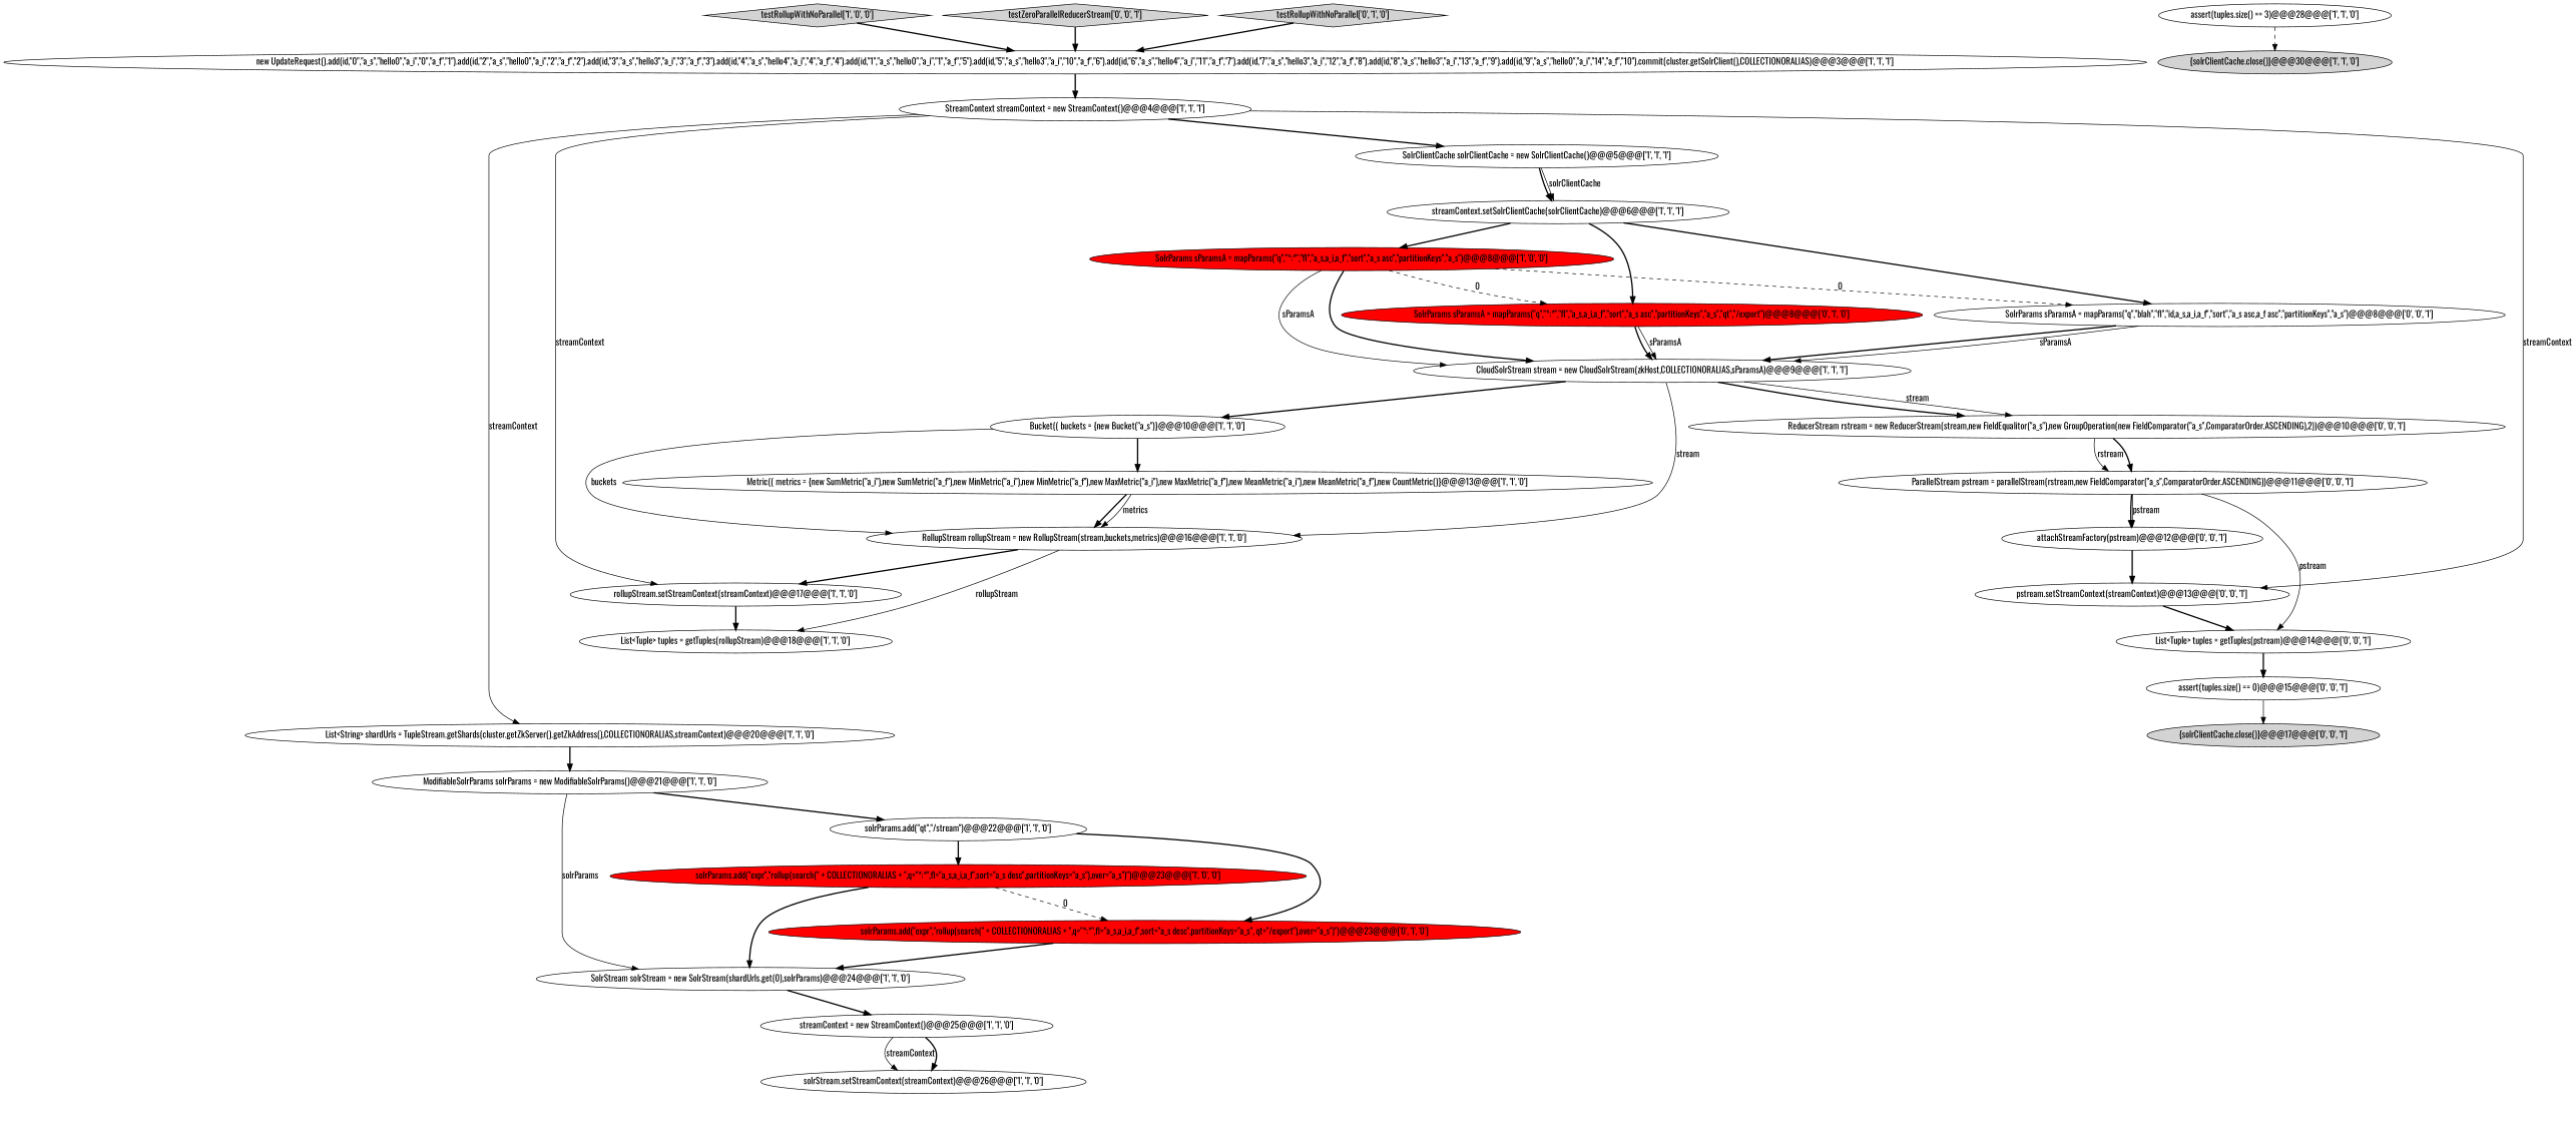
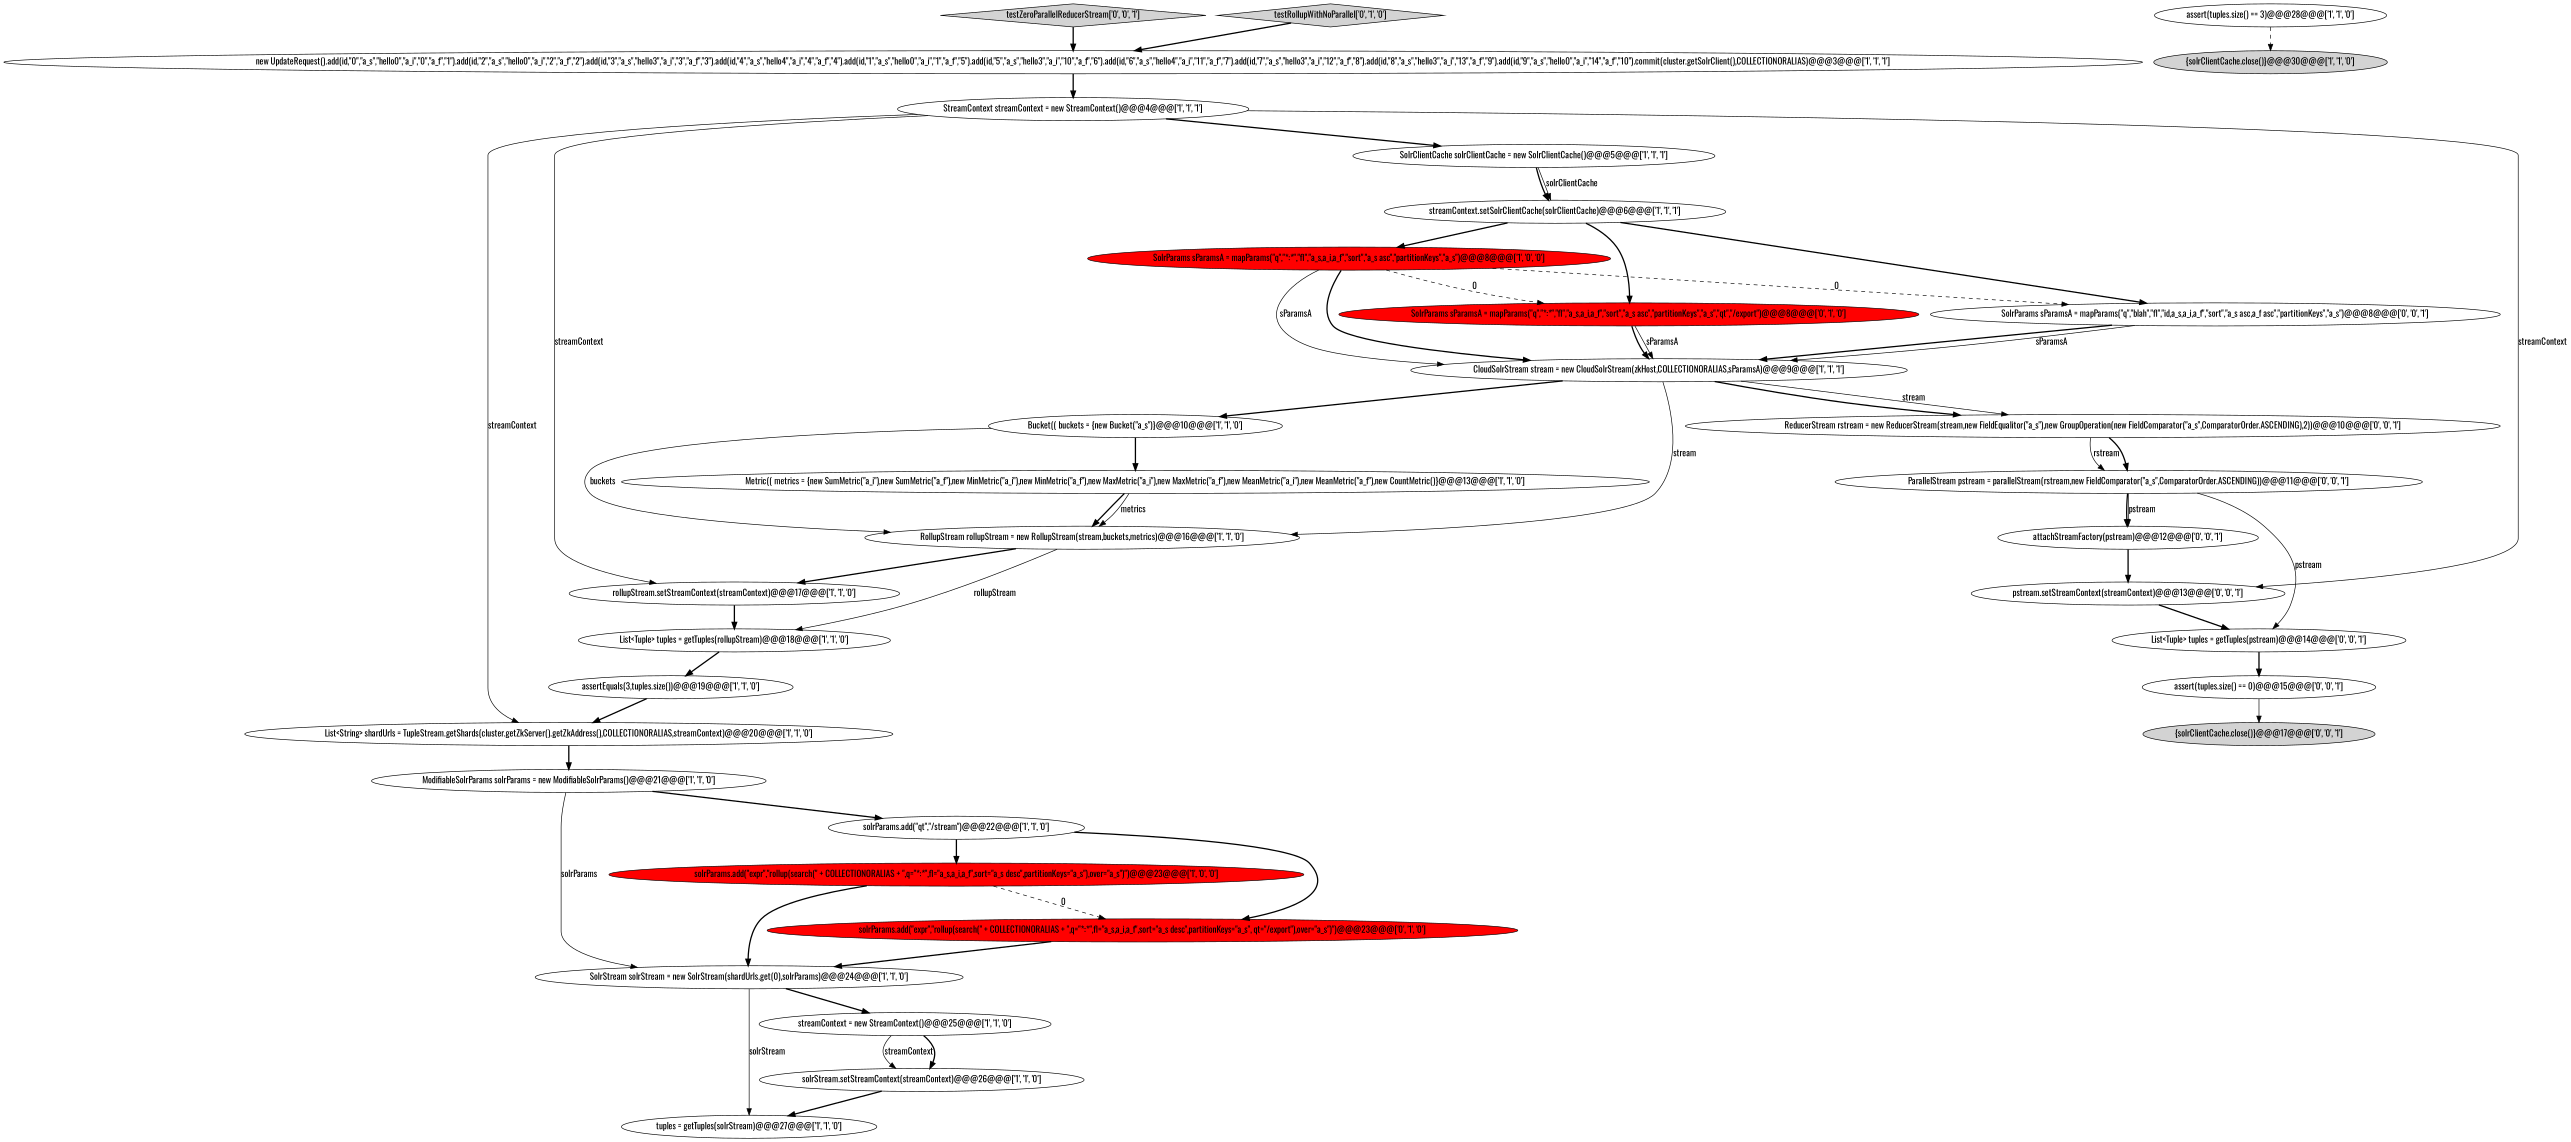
  digraph {
    fontname=Oswald
    node [fillcolor=white fontname=Oswald shape=ellipse style=filled]
    edge [fontname=Oswald style=bold]
    n1 [label="new UpdateRequest().add(id,\"0\",\"a_s\",\"hello0\",\"a_i\",\"0\",\"a_f\",\"1\").add(id,\"2\",\"a_s\",\"hello0\",\"a_i\",\"2\",\"a_f\",\"2\").add(id,\"3\",\"a_s\",\"hello3\",\"a_i\",\"3\",\"a_f\",\"3\").add(id,\"4\",\"a_s\",\"hello4\",\"a_i\",\"4\",\"a_f\",\"4\").add(id,\"1\",\"a_s\",\"hello0\",\"a_i\",\"1\",\"a_f\",\"5\").add(id,\"5\",\"a_s\",\"hello3\",\"a_i\",\"10\",\"a_f\",\"6\").add(id,\"6\",\"a_s\",\"hello4\",\"a_i\",\"11\",\"a_f\",\"7\").add(id,\"7\",\"a_s\",\"hello3\",\"a_i\",\"12\",\"a_f\",\"8\").add(id,\"8\",\"a_s\",\"hello3\",\"a_i\",\"13\",\"a_f\",\"9\").add(id,\"9\",\"a_s\",\"hello0\",\"a_i\",\"14\",\"a_f\",\"10\").commit(cluster.getSolrClient(),COLLECTIONORALIAS)@@@3@@@['1', '1', '1']"]
    n2 [label="StreamContext streamContext = new StreamContext()@@@4@@@['1', '1', '1']"]
    n3 [label="rollupStream.setStreamContext(streamContext)@@@17@@@['1', '1', '0']"]
    n4 [label="SolrClientCache solrClientCache = new SolrClientCache()@@@5@@@['1', '1', '1']"]
    n5 [label="pstream.setStreamContext(streamContext)@@@13@@@['0', '0', '1']"]
    n6 [label="List<String> shardUrls = TupleStream.getShards(cluster.getZkServer().getZkAddress(),COLLECTIONORALIAS,streamContext)@@@20@@@['1', '1', '0']"]
    n7 [label="List<Tuple> tuples = getTuples(rollupStream)@@@18@@@['1', '1', '0']"]
    n8 [label="streamContext.setSolrClientCache(solrClientCache)@@@6@@@['1', '1', '1']"]
    n9 [label="List<Tuple> tuples = getTuples(pstream)@@@14@@@['0', '0', '1']"]
    n10 [label="ModifiableSolrParams solrParams = new ModifiableSolrParams()@@@21@@@['1', '1', '0']"]
    n11 [label="ReducerStream rstream = new ReducerStream(stream,new FieldEqualitor(\"a_s\"),new GroupOperation(new FieldComparator(\"a_s\",ComparatorOrder.ASCENDING),2))@@@10@@@['0', '0', '1']"]
    n12 [label="ParallelStream pstream = parallelStream(rstream,new FieldComparator(\"a_s\",ComparatorOrder.ASCENDING))@@@11@@@['0', '0', '1']"]
    n13 [label="attachStreamFactory(pstream)@@@12@@@['0', '0', '1']"]
    n14 [label="SolrParams sParamsA = mapParams(\"q\",\"blah\",\"fl\",\"id,a_s,a_i,a_f\",\"sort\",\"a_s asc,a_f asc\",\"partitionKeys\",\"a_s\")@@@8@@@['0', '0', '1']"]
    n15 [label="CloudSolrStream stream = new CloudSolrStream(zkHost,COLLECTIONORALIAS,sParamsA)@@@9@@@['1', '1', '1']"]
    n16 [label="RollupStream rollupStream = new RollupStream(stream,buckets,metrics)@@@16@@@['1', '1', '0']"]
    n17 [label="Bucket(( buckets = {new Bucket(\"a_s\")}@@@10@@@['1', '1', '0']"]
+   n18 [label="assertEquals(3,tuples.size())@@@19@@@['1', '1', '0']"]
    n19 [fillcolor=red label="SolrParams sParamsA = mapParams(\"q\",\"*:*\",\"fl\",\"a_s,a_i,a_f\",\"sort\",\"a_s asc\",\"partitionKeys\",\"a_s\",\"qt\",\"/export\")@@@8@@@['0', '1', '0']"]
    n20 [fillcolor=red label="SolrParams sParamsA = mapParams(\"q\",\"*:*\",\"fl\",\"a_s,a_i,a_f\",\"sort\",\"a_s asc\",\"partitionKeys\",\"a_s\")@@@8@@@['1', '0', '0']"]
    n21 [label="assert(tuples.size() == 0)@@@15@@@['0', '0', '1']"]
    n22 [fillcolor=lightgray label="{solrClientCache.close()}@@@17@@@['0', '0', '1']"]
-   n23 [fillcolor=lightgray label="testRollupWithNoParallel['1', '0', '0']" shape=diamond]
    n24 [fillcolor=red label="solrParams.add(\"expr\",\"rollup(search(\" + COLLECTIONORALIAS + \",q=\"*:*\",fl=\"a_s,a_i,a_f\",sort=\"a_s desc\",partitionKeys=\"a_s\", qt=\"/export\"),over=\"a_s\")\")@@@23@@@['0', '1', '0']"]
    n25 [label="SolrStream solrStream = new SolrStream(shardUrls.get(0),solrParams)@@@24@@@['1', '1', '0']"]
+   n26 [label="tuples = getTuples(solrStream)@@@27@@@['1', '1', '0']"]
    n27 [label="streamContext = new StreamContext()@@@25@@@['1', '1', '0']"]
    n28 [fillcolor=red label="solrParams.add(\"expr\",\"rollup(search(\" + COLLECTIONORALIAS + \",q=\"*:*\",fl=\"a_s,a_i,a_f\",sort=\"a_s desc\",partitionKeys=\"a_s\"),over=\"a_s\")\")@@@23@@@['1', '0', '0']"]
    n29 [label="solrStream.setStreamContext(streamContext)@@@26@@@['1', '1', '0']"]
    n30 [fillcolor=lightgray label="testZeroParallelReducerStream['0', '0', '1']" shape=diamond]
    n31 [fillcolor=lightgray label="testRollupWithNoParallel['0', '1', '0']" shape=diamond]
    n32 [label="Metric(( metrics = {new SumMetric(\"a_i\"),new SumMetric(\"a_f\"),new MinMetric(\"a_i\"),new MinMetric(\"a_f\"),new MaxMetric(\"a_i\"),new MaxMetric(\"a_f\"),new MeanMetric(\"a_i\"),new MeanMetric(\"a_f\"),new CountMetric()}@@@13@@@['1', '1', '0']"]
    n33 [fillcolor=lightgray label="{solrClientCache.close()}@@@30@@@['1', '1', '0']"]
    n34 [label="solrParams.add(\"qt\",\"/stream\")@@@22@@@['1', '1', '0']"]
    n35 [label="assert(tuples.size() == 3)@@@28@@@['1', '1', '0']"]
    n1 -> n2
    n2 -> n3 [label=streamContext style=solid]
    n2 -> n4
    n2 -> n5 [label=streamContext style=solid]
    n2 -> n6 [label=streamContext style=solid]
    n3 -> n7
    n4 -> n8
    n4 -> n8 [label=solrClientCache style=solid]
    n5 -> n9
    n6 -> n10
+   n7 -> n18
    n8 -> n14
    n8 -> n19
    n8 -> n20
    n9 -> n21
    n10 -> n25 [label=solrParams style=solid]
    n10 -> n34
    n11 -> n12 [label=rstream style=solid]
    n11 -> n12
    n12 -> n9 [label=pstream style=solid]
    n12 -> n13 [label=pstream style=solid]
    n12 -> n13
    n13 -> n5
    n14 -> n15
    n14 -> n15 [label=sParamsA style=solid]
    n15 -> n11 [label=stream style=solid]
    n15 -> n11
    n15 -> n16 [label=stream style=solid]
    n15 -> n17
    n16 -> n3
    n16 -> n7 [label=rollupStream style=solid]
    n17 -> n16 [label=buckets style=solid]
    n17 -> n32
+   n18 -> n6
    n19 -> n15
    n19 -> n15 [label=sParamsA style=solid]
    n20 -> n14 [label=0 style=dashed]
    n20 -> n15 [label=sParamsA style=solid]
    n20 -> n15
    n20 -> n19 [label=0 style=dashed]
    n21 -> n22 [style=solid]
-   n23 -> n1
    n24 -> n25
+   n25 -> n26 [label=solrStream style=solid]
    n25 -> n27
    n27 -> n29 [label=streamContext style=solid]
    n27 -> n29
    n28 -> n24 [label=0 style=dashed]
    n28 -> n25
+   n29 -> n26
    n30 -> n1
    n31 -> n1
    n32 -> n16
    n32 -> n16 [label=metrics style=solid]
    n34 -> n24
    n34 -> n28
    n35 -> n33 [style=dashed]
  }
